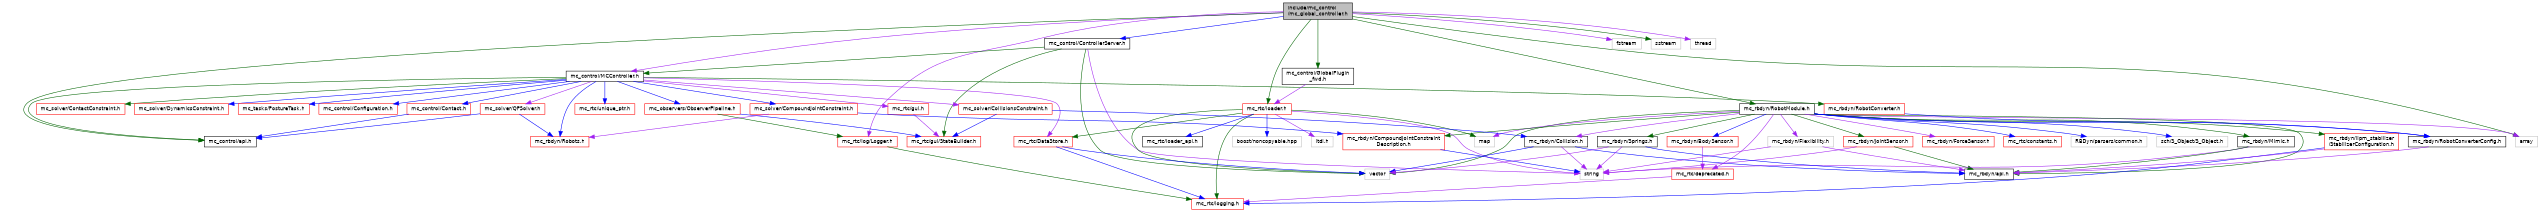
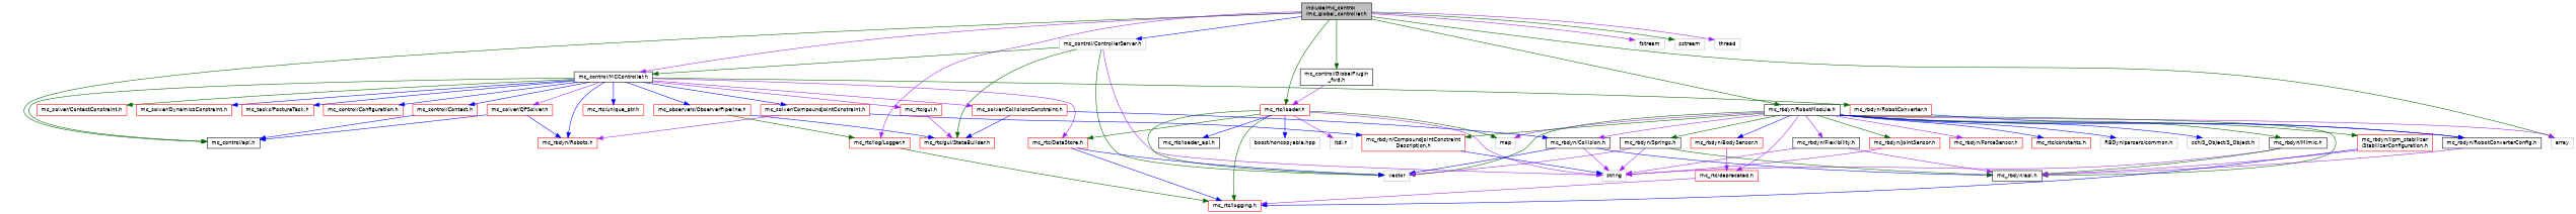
  digraph {
    node [color=red fillcolor=white fontname=Helvetica fontsize=10 shape=record style=filled]
    edge [color=purple fontname=Helvetica fontsize=10 labelfontname=Helvetica labelfontsize=10 style=solid]
    n1 [color=black fillcolor=grey75 fontcolor=black height=0.2 label="include/mc_control\l/mc_global_controller.h" width=0.4]
-   n2 [color=black height=0.2 label="mc_control/ControllerServer.h" width=0.4]
+   n2 [color=grey75 height=0.2 label="mc_control/ControllerServer.h" width=0.4]
    n3 [color=black height=0.2 label="mc_control/MCController.h" width=0.4]
    n4 [color=black height=0.2 label="mc_control/api.h" width=0.4]
    n5 [height=0.2 label="mc_rtc/log/Logger.h" width=0.4]
    n6 [color=black height=0.2 label="mc_control/GlobalPlugin\l_fwd.h" width=0.4]
    n7 [height=0.2 label="mc_rtc/loader.h" width=0.4]
    n8 [color=black height=0.2 label="mc_rbdyn/RobotModule.h" width=0.4]
    n9 [color=grey75 height=0.2 label=array width=0.4]
    n10 [color=grey75 height=0.2 label=fstream width=0.4]
    n11 [color=grey75 height=0.2 label=sstream width=0.4]
    n12 [color=grey75 height=0.2 label=thread width=0.4]
    n13 [height=0.2 label="mc_rtc/gui/StateBuilder.h" width=0.4]
    n14 [color=grey75 height=0.2 label=vector width=0.4]
    n15 [color=grey75 height=0.2 label=string width=0.4]
    n16 [height=0.2 label="mc_control/Configuration.h" width=0.4]
    n17 [height=0.2 label="mc_control/Contact.h" width=0.4]
    n18 [height=0.2 label="mc_observers/ObserverPipeline.h" width=0.4]
    n19 [height=0.2 label="mc_rbdyn/RobotConverter.h" width=0.4]
    n20 [height=0.2 label="mc_rbdyn/Robots.h" width=0.4]
    n21 [height=0.2 label="mc_rtc/DataStore.h" width=0.4]
    n22 [height=0.2 label="mc_rtc/gui.h" width=0.4]
    n23 [height=0.2 label="mc_rtc/unique_ptr.h" width=0.4]
    n24 [height=0.2 label="mc_solver/CollisionsConstraint.h" width=0.4]
    n25 [height=0.2 label="mc_solver/CompoundJointConstraint.h" width=0.4]
    n26 [height=0.2 label="mc_solver/ContactConstraint.h" width=0.4]
    n27 [height=0.2 label="mc_solver/DynamicsConstraint.h" width=0.4]
    n28 [height=0.2 label="mc_solver/QPSolver.h" width=0.4]
    n29 [height=0.2 label="mc_tasks/PostureTask.h" width=0.4]
    n30 [height=0.2 label="mc_rtc/logging.h" width=0.4]
    n31 [color=black height=0.2 label="mc_rtc/loader_api.h" width=0.4]
    n32 [color=grey75 height=0.2 label="boost/noncopyable.hpp" width=0.4]
    n33 [color=grey75 height=0.2 label="ltdl.h" width=0.4]
    n34 [color=grey75 height=0.2 label=map width=0.4]
    n35 [color=black height=0.2 label="mc_rbdyn/RobotConverterConfig.h" width=0.4]
    n36 [color=black height=0.2 label="mc_rbdyn/api.h" width=0.4]
    n37 [color=black height=0.2 label="mc_rbdyn/Collision.h" width=0.4]
    n38 [height=0.2 label="mc_rbdyn/CompoundJointConstraint\lDescription.h" width=0.4]
    n39 [height=0.2 label="mc_rbdyn/BodySensor.h" width=0.4]
    n40 [height=0.2 label="mc_rtc/deprecated.h" width=0.4]
-   n41 [color=grey75 height=0.2 label="mc_rbdyn/Flexibility.h" width=0.4]
+   n41 [color=black height=0.2 label="mc_rbdyn/Flexibility.h" width=0.4]
    n42 [height=0.2 label="mc_rbdyn/ForceSensor.h" width=0.4]
    n43 [height=0.2 label="mc_rbdyn/JointSensor.h" width=0.4]
    n44 [color=black height=0.2 label="mc_rbdyn/Mimic.h" width=0.4]
    n45 [color=black height=0.2 label="mc_rbdyn/Springs.h" width=0.4]
    n46 [height=0.2 label="mc_rbdyn/lipm_stabilizer\l/StabilizerConfiguration.h" width=0.4]
    n47 [height=0.2 label="mc_rtc/constants.h" width=0.4]
    n48 [color=grey75 height=0.2 label="RBDyn/parsers/common.h" width=0.4]
    n49 [color=grey75 height=0.2 label="sch/S_Object/S_Object.h" width=0.4]
    n1 -> n2 [color=blue]
    n1 -> n3
    n1 -> n4 [color=darkgreen]
    n1 -> n5
    n1 -> n6 [color=darkgreen]
    n1 -> n7 [color=darkgreen]
    n1 -> n8 [color=darkgreen]
    n1 -> n9 [color=darkgreen]
    n1 -> n10
    n1 -> n11 [color=darkgreen]
    n1 -> n12
    n2 -> n3 [color=darkgreen]
    n2 -> n13 [color=darkgreen]
    n2 -> n14 [color=darkgreen]
    n2 -> n15
    n3 -> n4 [color=darkgreen]
    n3 -> n16 [color=blue]
    n3 -> n17 [color=blue]
    n3 -> n18 [color=blue]
    n3 -> n19 [color=darkgreen]
    n3 -> n20 [color=blue]
    n3 -> n21
    n3 -> n22
    n3 -> n23 [color=blue]
    n3 -> n24
    n3 -> n25 [color=blue]
    n3 -> n26 [color=darkgreen]
    n3 -> n27 [color=blue]
    n3 -> n28
    n3 -> n29 [color=blue]
    n5 -> n30 [color=darkgreen]
    n6 -> n7
    n7 -> n14 [color=darkgreen]
    n7 -> n15
    n7 -> n21 [color=darkgreen]
    n7 -> n30 [color=darkgreen]
    n7 -> n31 [color=blue]
    n7 -> n32 [color=blue]
    n7 -> n33
    n7 -> n34 [color=darkgreen]
    n8 -> n9
    n8 -> n14 [color=darkgreen]
    n8 -> n34
    n8 -> n35 [color=blue]
    n8 -> n36 [color=darkgreen]
    n8 -> n37
    n8 -> n38 [color=darkgreen]
    n8 -> n39 [color=blue]
    n8 -> n40
    n8 -> n41
    n8 -> n42
    n8 -> n43 [color=darkgreen]
    n8 -> n44 [color=darkgreen]
    n8 -> n45 [color=darkgreen]
    n8 -> n46 [color=darkgreen]
    n8 -> n47 [color=blue]
    n8 -> n48 [color=blue]
    n8 -> n49 [color=blue]
    n17 -> n4 [color=blue]
    n18 -> n5 [color=darkgreen]
    n18 -> n13 [color=blue]
    n19 -> n35 [color=blue]
    n21 -> n14 [color=blue]
    n21 -> n30 [color=blue]
    n22 -> n13
    n24 -> n13 [color=blue]
    n24 -> n37 [color=blue]
    n25 -> n20
    n25 -> n38 [color=blue]
    n28 -> n4 [color=blue]
    n28 -> n20 [color=blue]
    n35 -> n36
    n37 -> n14 [color=blue]
    n37 -> n15
    n37 -> n36 [color=blue]
    n38 -> n15 [color=blue]
    n39 -> n40
    n40 -> n30
    n41 -> n15
    n41 -> n36
    n43 -> n15
-   n43 -> n36 [color=darkgreen]
    n44 -> n15
    n44 -> n36 [color=darkgreen]
    n45 -> n14
    n45 -> n15
-   n45 -> n36 [color=blue]
+   n45 -> n36 [color=darkgreen]
    n46 -> n30 [color=blue]
    n46 -> n36
  }
